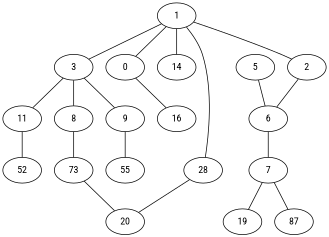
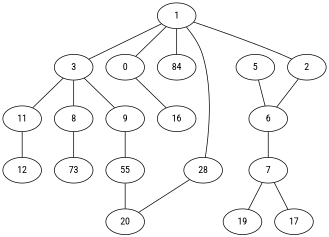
  graph {
    fontname="Roboto Condensed"
    node [fontname="Roboto Condensed"]
    edge [fontname="Roboto Condensed"]
    1
    2
    3
    n4 [label=0]
-   14
+   14 [label=84]
    n6 [label=28]
    6
    8
    9
    11
    16
    20
    5
    n14 [label=73]
    n15 [label=55]
-   12 [label=52]
+   12
    7
-   17 [label=87]
+   17
    19
    1 -- 2
    1 -- 3
    1 -- n4
    1 -- 14
    1 -- n6
    2 -- 6
    3 -- 8
    3 -- 9
    3 -- 11
    n4 -- 16
    n6 -- 20
    6 -- 7
    8 -- n14
    9 -- n15
    11 -- 12
    5 -- 6
-   n14 -- 20
+   n15 -- 20
    7 -- 17
    7 -- 19
  }
